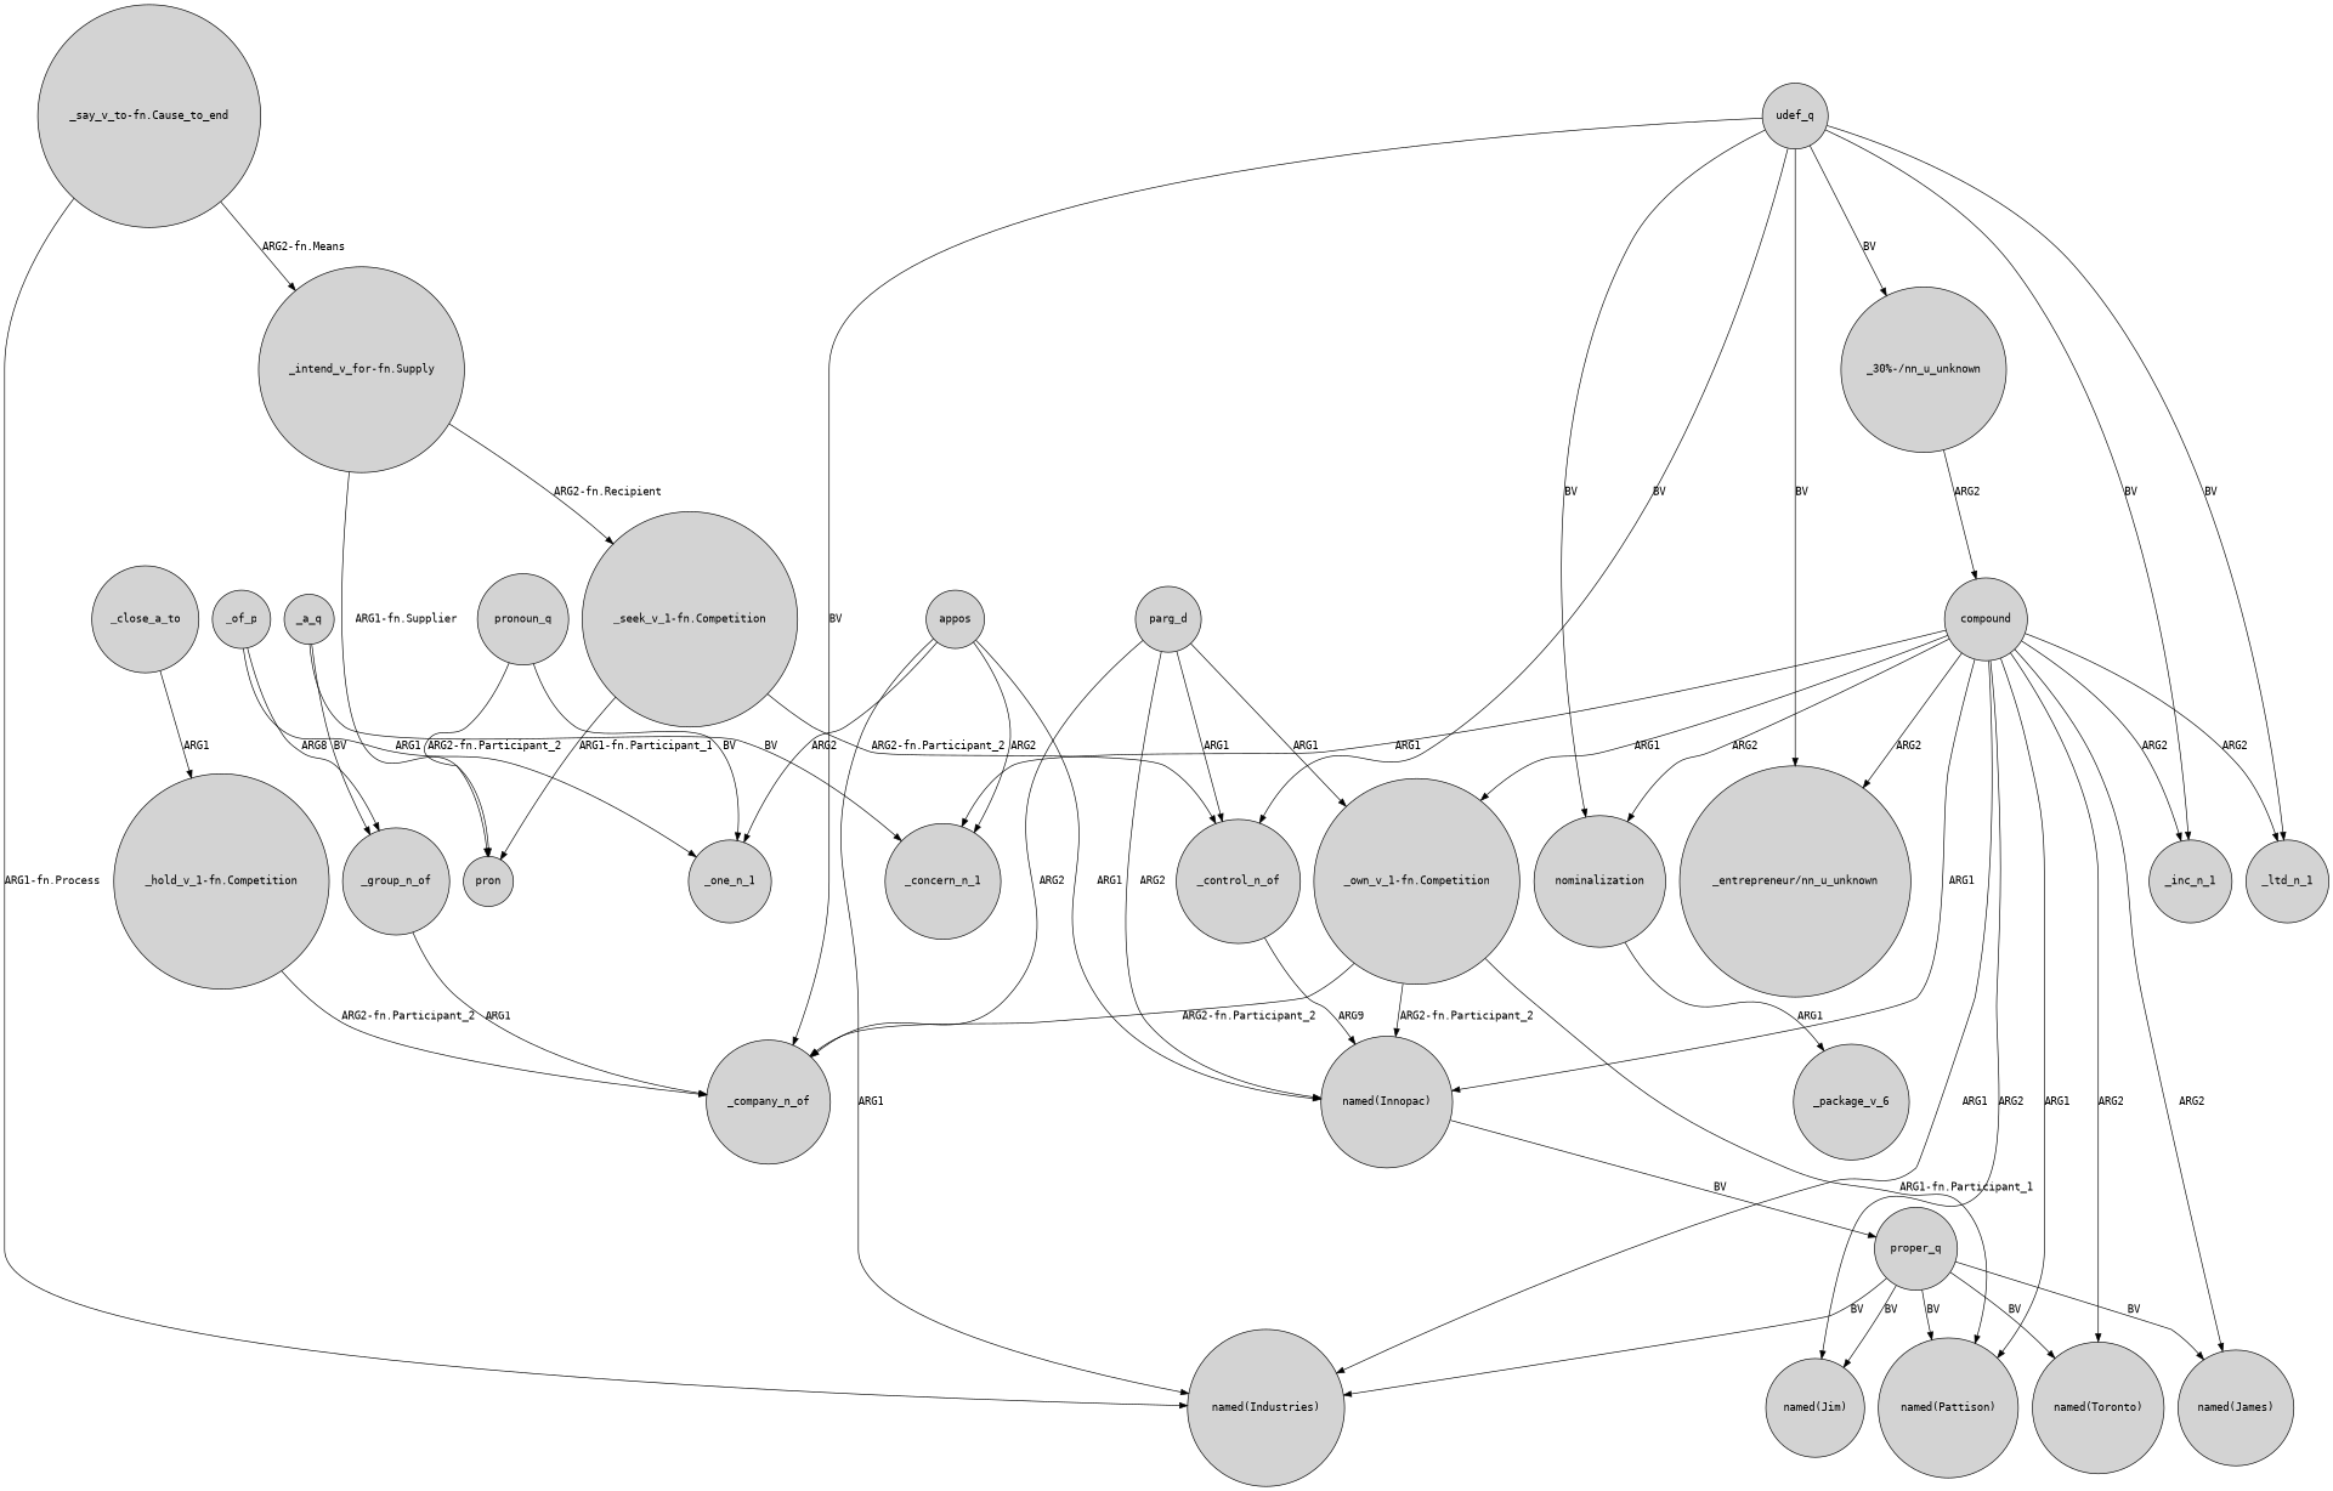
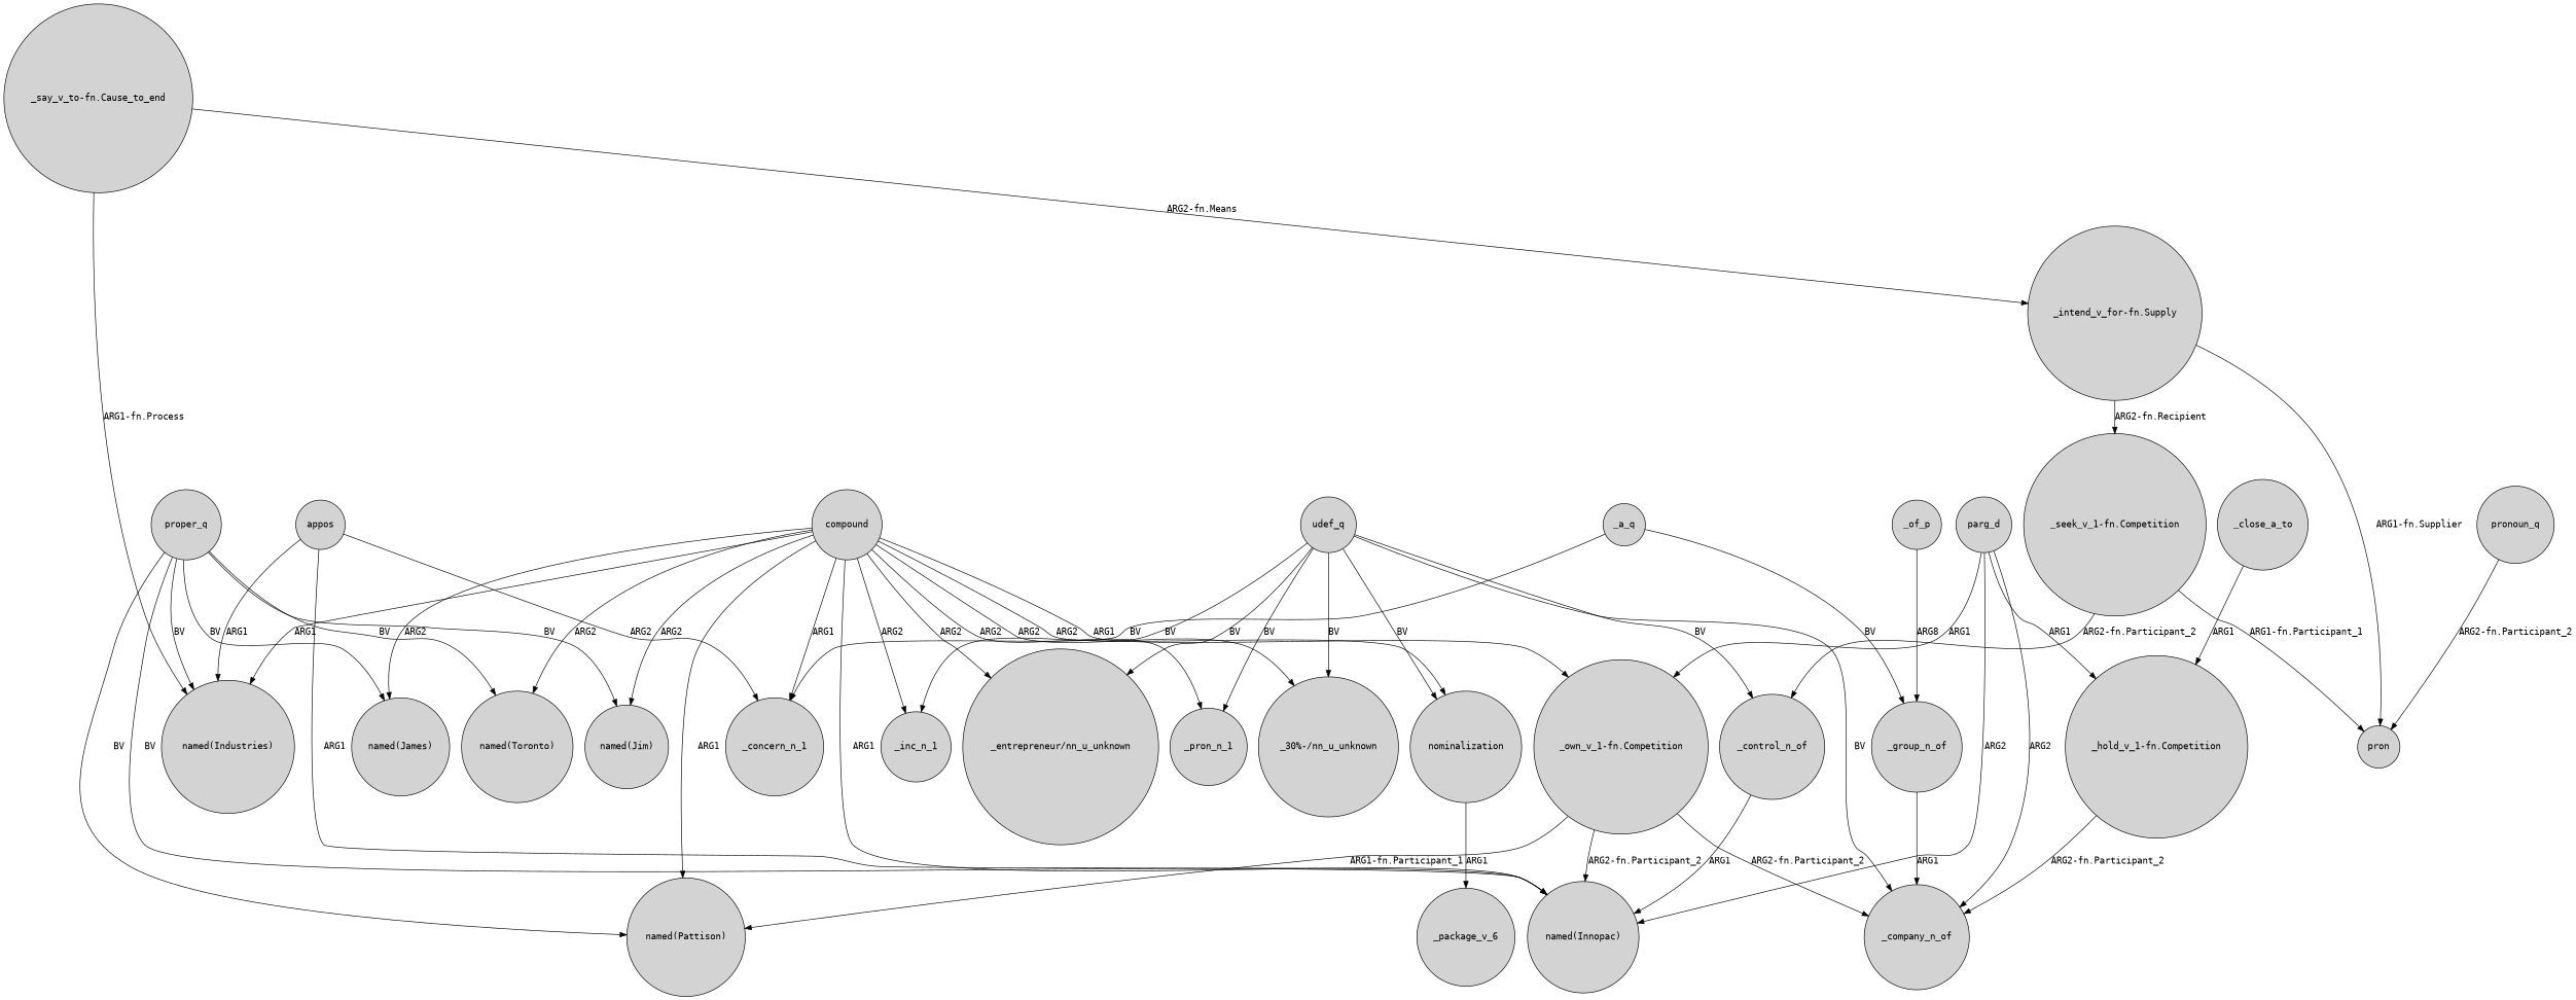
  digraph {
    fontname="DejaVu Sans Mono"
    node [fontname="DejaVu Sans Mono" shape=circle style=filled]
    edge [fontname="DejaVu Sans Mono"]
    compound
    "named(Jim)"
    "named(Industries)"
    "named(James)"
    "named(Toronto)"
    "named(Innopac)"
    "_own_v_1-fn.Competition"
    "_30%-/nn_u_unknown"
    nominalization
    _concern_n_1
    "_entrepreneur/nn_u_unknown"
    _inc_n_1
    "named(Pattison)"
-   _ltd_n_1
+   _ltd_n_1 [label=_pron_n_1]
    _company_n_of
    n16 [label=_package_v_6]
    "_seek_v_1-fn.Competition"
    _control_n_of
    pron
    parg_d
    "_hold_v_1-fn.Competition"
    proper_q
    udef_q
    _group_n_of
    appos
-   _one_n_1
    "_say_v_to-fn.Cause_to_end"
    "_intend_v_for-fn.Supply"
    _a_q
    pronoun_q
    _of_p
    _close_a_to
    compound -> "named(Jim)" [label=ARG2]
    compound -> "named(Industries)" [label=ARG1]
    compound -> "named(James)" [label=ARG2]
    compound -> "named(Toronto)" [label=ARG2]
    compound -> "named(Innopac)" [label=ARG1]
    compound -> "_own_v_1-fn.Competition" [label=ARG1]
-   "_30%-/nn_u_unknown" -> compound [label=ARG2]
+   compound -> "_30%-/nn_u_unknown" [label=ARG2]
    compound -> nominalization [label=ARG2]
    compound -> _concern_n_1 [label=ARG1]
    compound -> "_entrepreneur/nn_u_unknown" [label=ARG2]
    compound -> _inc_n_1 [label=ARG2]
    compound -> "named(Pattison)" [label=ARG1]
    compound -> _ltd_n_1 [label=ARG2]
    "_own_v_1-fn.Competition" -> "named(Innopac)" [label="ARG2-fn.Participant_2"]
    "_own_v_1-fn.Competition" -> "named(Pattison)" [label="ARG1-fn.Participant_1"]
    "_own_v_1-fn.Competition" -> _company_n_of [label="ARG2-fn.Participant_2"]
    nominalization -> n16 [label=ARG1]
    "_seek_v_1-fn.Competition" -> _control_n_of [label="ARG2-fn.Participant_2"]
    "_seek_v_1-fn.Competition" -> pron [label="ARG1-fn.Participant_1"]
-   _control_n_of -> "named(Innopac)" [label=ARG9]
+   _control_n_of -> "named(Innopac)" [label=ARG1]
    parg_d -> "named(Innopac)" [label=ARG2]
    parg_d -> "_own_v_1-fn.Competition" [label=ARG1]
    parg_d -> _company_n_of [label=ARG2]
-   parg_d -> _control_n_of [label=ARG1]
+   parg_d -> "_hold_v_1-fn.Competition" [label=ARG1]
    "_hold_v_1-fn.Competition" -> _company_n_of [label="ARG2-fn.Participant_2"]
    proper_q -> "named(Jim)" [label=BV]
    proper_q -> "named(Industries)" [label=BV]
    proper_q -> "named(James)" [label=BV]
    proper_q -> "named(Toronto)" [label=BV]
-   "named(Innopac)" -> proper_q [label=BV]
+   proper_q -> "named(Innopac)" [label=BV]
    proper_q -> "named(Pattison)" [label=BV]
    udef_q -> "_30%-/nn_u_unknown" [label=BV]
    udef_q -> nominalization [label=BV]
    udef_q -> "_entrepreneur/nn_u_unknown" [label=BV]
    udef_q -> _inc_n_1 [label=BV]
    udef_q -> _ltd_n_1 [label=BV]
    udef_q -> _company_n_of [label=BV]
    udef_q -> _control_n_of [label=BV]
    _group_n_of -> _company_n_of [label=ARG1]
    appos -> "named(Industries)" [label=ARG1]
    appos -> "named(Innopac)" [label=ARG1]
    appos -> _concern_n_1 [label=ARG2]
-   appos -> _one_n_1 [label=ARG2]
    "_say_v_to-fn.Cause_to_end" -> "named(Industries)" [label="ARG1-fn.Process"]
    "_say_v_to-fn.Cause_to_end" -> "_intend_v_for-fn.Supply" [label="ARG2-fn.Means"]
    "_intend_v_for-fn.Supply" -> "_seek_v_1-fn.Competition" [label="ARG2-fn.Recipient"]
    "_intend_v_for-fn.Supply" -> pron [label="ARG1-fn.Supplier"]
    _a_q -> _concern_n_1 [label=BV]
    _a_q -> _group_n_of [label=BV]
    pronoun_q -> pron [label="ARG2-fn.Participant_2"]
-   pronoun_q -> _one_n_1 [label=BV]
    _of_p -> _group_n_of [label=ARG8]
-   _of_p -> _one_n_1 [label=ARG1]
    _close_a_to -> "_hold_v_1-fn.Competition" [label=ARG1]
  }
